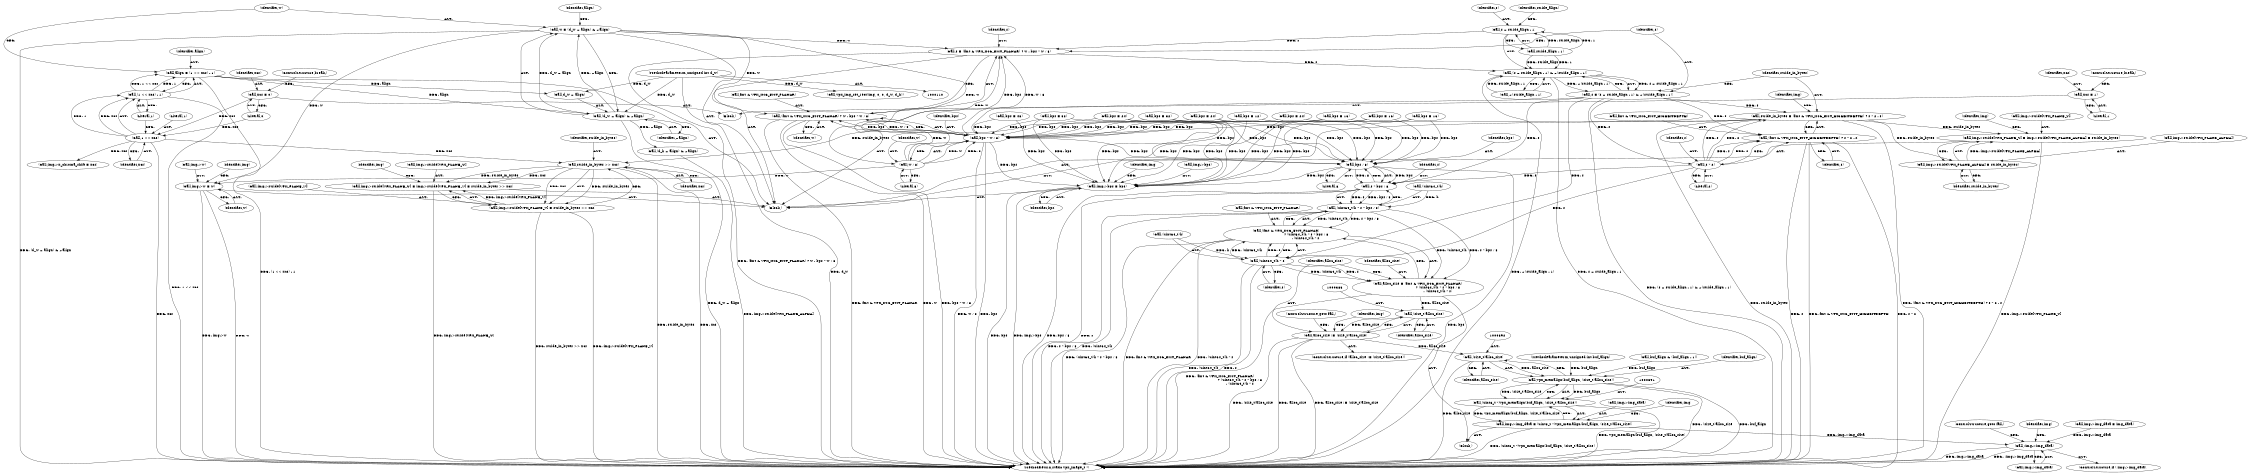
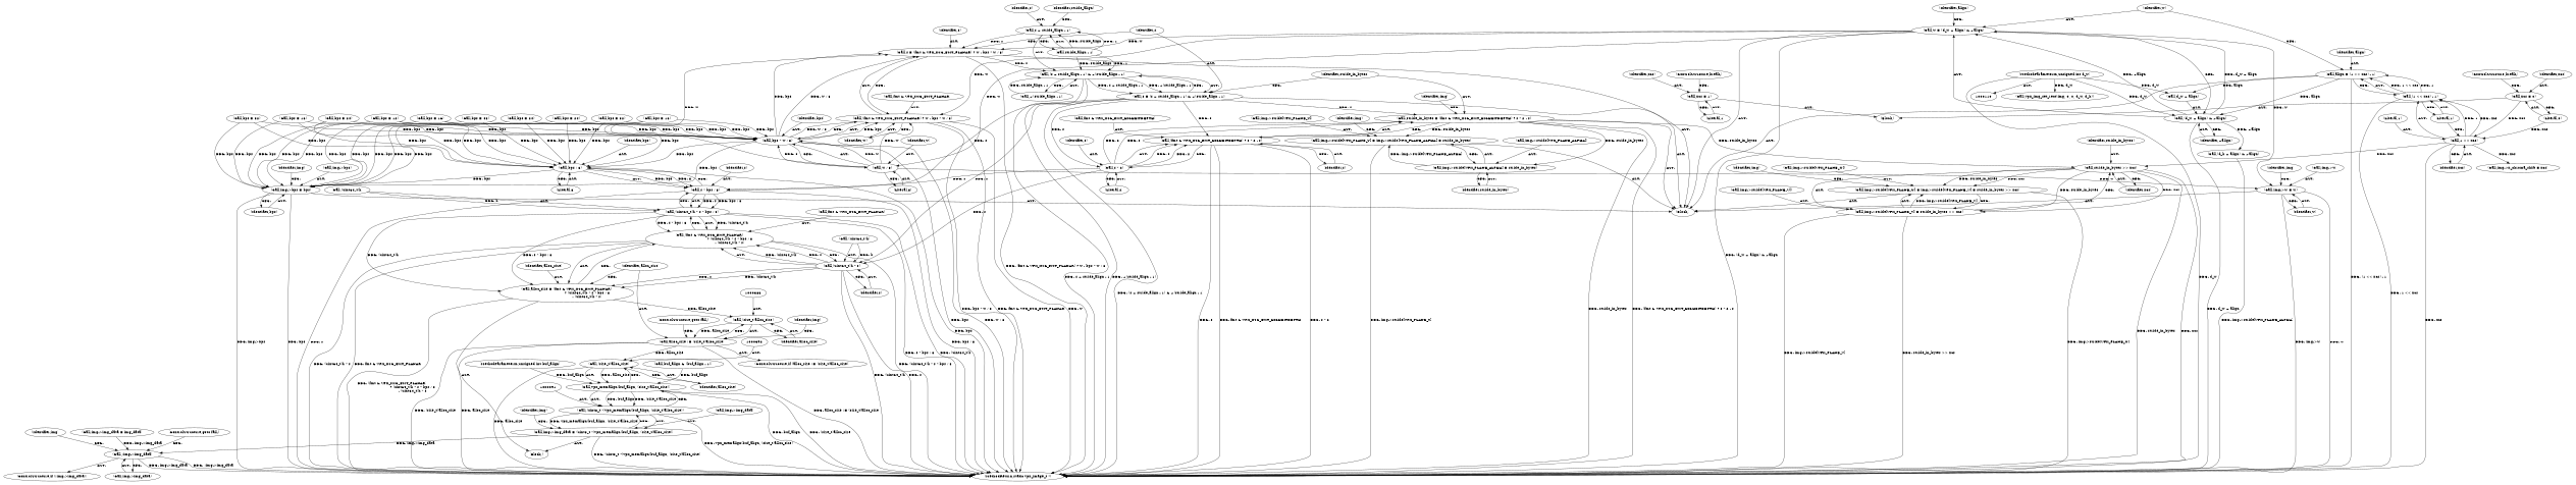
  digraph {
    n1 [label="(Call,w = (d_w + align) & ~align)"]
    n2 [label="(Call,(d_w + align) & ~align)"]
    n3 [label="(Call,s = (fmt & VPX_IMG_FMT_PLANAR) ? w : bps * w / 8)"]
    n4 [label="(Call,(fmt & VPX_IMG_FMT_PLANAR) ? w : bps * w / 8)"]
    n5 [label="(Call,w / 8)"]
    n6 [label="(Call,img->w = w)"]
    n7 [label="(Block,)"]
    n8 [label="(MethodReturn,static vpx_image_t *)"]
    n9 [label="(Identifier,~align)"]
    n10 [label="(Call,(d_h + align) & ~align)"]
    n11 [label="(Call,(s + stride_align - 1) & ~(stride_align - 1))"]
    n12 [label="(Call,bps * w / 8)"]
    n13 [label="(Identifier,w)"]
    n14 [label="(Literal,8)"]
    n15 [label="(Identifier,w)"]
    n16 [label="(MethodParameterIn,unsigned int d_w)"]
    n17 [label="(Call,vpx_img_set_rect(img, 0, 0, d_w, d_h))"]
    n18 [label="(Call,d_w + align)"]
    1000110
    n20 [label="(Call,align = (1 << xcs) - 1)"]
    n21 [label="(Call,(1 << xcs) - 1)"]
    n22 [label="(Literal,1)"]
    n23 [label="(Call,1 << xcs)"]
    n24 [label="(Call,stride_in_bytes >> xcs)"]
    n25 [label="(Identifier,xcs)"]
    n26 [label="(Call,img->x_chroma_shift = xcs)"]
    n27 [label="(Call,img->stride[VPX_PLANE_U] = img->stride[VPX_PLANE_V] = stride_in_bytes >> xcs)"]
    n28 [label="(Call,img->stride[VPX_PLANE_V] = stride_in_bytes >> xcs)"]
    n29 [label="(Identifier,xcs)"]
    n30 [label="(Call,xcs = 0)"]
    n31 [label="(Literal,0)"]
    n32 [label="(Block,)"]
    n33 [label="(Call,xcs = 1)"]
    n34 [label="(Literal,1)"]
    n35 [label="(Call,s = (s + stride_align - 1) & ~(stride_align - 1))"]
    n36 [label="(Call,~(stride_align - 1))"]
    n37 [label="(Call,s + stride_align - 1)"]
    n38 [label="(Call,stride_align - 1)"]
    n39 [label="(Call,stride_in_bytes = (fmt & VPX_IMG_FMT_HIGHBITDEPTH) ? s * 2 : s)"]
    n40 [label="(Call,s * 2)"]
    n41 [label="(Call,(fmt & VPX_IMG_FMT_HIGHBITDEPTH) ? s * 2 : s)"]
    n42 [label="(Call,s * bps / 8)"]
    n43 [label="(Call,(uint64_t)h * s)"]
    n44 [label="(Call,img->stride[VPX_PLANE_Y] = img->stride[VPX_PLANE_ALPHA] = stride_in_bytes)"]
    n45 [label="(Call,img->stride[VPX_PLANE_ALPHA] = stride_in_bytes)"]
    n46 [label="(Literal,2)"]
    n47 [label="(Identifier,s)"]
    n48 [label="(Call,(uint64_t)h * s * bps / 8)"]
    n49 [label="(Call,bps / 8)"]
    n50 [label="(Call,alloc_size = (fmt & VPX_IMG_FMT_PLANAR)\n                                    ? (uint64_t)h * s * bps / 8\n                                    : (uint64_t)h * s)"]
    n51 [label="(Call,(fmt & VPX_IMG_FMT_PLANAR)\n                                    ? (uint64_t)h * s * bps / 8\n                                    : (uint64_t)h * s)"]
    n52 [label="(Identifier,s)"]
    n53 [label="(Identifier,stride_in_bytes)"]
    n54 [label="(Call,img->bps = bps)"]
    n55 [label="(Literal,8)"]
    n56 [label="(Call,(size_t)alloc_size)"]
    n57 [label="(Block,)"]
    n58 [label="(Call,alloc_size != (size_t)alloc_size)"]
    n59 [label="(Identifier,alloc_size)"]
    n60 [label="(Call,(size_t)alloc_size)"]
    n61 [label="(ControlStructure,if (alloc_size != (size_t)alloc_size))"]
    n62 [label="(Call,vpx_memalign(buf_align, (size_t)alloc_size))"]
    n63 [label="(Identifier,alloc_size)"]
    n64 [label="(Call,(uint8_t *)vpx_memalign(buf_align, (size_t)alloc_size))"]
    n65 [label="(Call,img->img_data = (uint8_t *)vpx_memalign(buf_align, (size_t)alloc_size))"]
    n66 [label="(Call,!img->img_data)"]
    n67 [label="(ControlStructure,if (!img->img_data))"]
    n68 [label="(Call,img->img_data)"]
    n69 [label="(Identifier,bps)"]
    n70 [label="(Call,bps = 24)"]
    n71 [label="(Literal,1)"]
    n72 [label="(Call,bps = 16)"]
    n73 [label="(Call,fmt & VPX_IMG_FMT_PLANAR)"]
    n74 [label="(Call,img->w)"]
    n75 [label="(MethodParameterIn,unsigned int buf_align)"]
    n76 [label="(Identifier,img)"]
    n77 [label="(ControlStructure,goto fail;)"]
    n78 [label="(Identifier,img)"]
    n79 [label="(Identifier,align)"]
    n80 [label="(ControlStructure,break;)"]
    n81 [label="(Identifier,s)"]
    n82 [label="(Call,buf_align & (buf_align - 1))"]
    n83 [label="(Call,fmt & VPX_IMG_FMT_PLANAR)"]
    n84 [label="(Call,bps = 16)"]
    n85 [label="(Call,bps = 16)"]
    n86 [label="(Call,bps = 48)"]
    n87 [label="(Identifier,img)"]
    n88 [label="(Identifier,xcs)"]
    n89 [label="(Call,img->stride[VPX_PLANE_V])"]
    n90 [label="(Identifier,img)"]
    n91 [label="(Call,img->img_data = img_data)"]
    n92 [label="(Call,bps = 32)"]
    n93 [label="(Identifier,bps)"]
    n94 [label="(Identifier,w)"]
    n95 [label="(Call,(uint64_t)h)"]
    n96 [label="(Identifier,s)"]
    n97 [label="(ControlStructure,break;)"]
    n98 [label="(Identifier,stride_align)"]
    n99 [label="(Call,img->bps)"]
    n100 [label="(Call,img->stride[VPX_PLANE_Y])"]
    n101 [label="(Identifier,s)"]
    n102 [label="(Call,(uint64_t)h)"]
    n103 [label="(Call,bps = 24)"]
    n104 [label="(Call,bps = 32)"]
    n105 [label="(Call,bps = 24)"]
    n106 [label="(Identifier,s)"]
    n107 [label="(Call,img->stride[VPX_PLANE_U])"]
    n108 [label="(Identifier,bps)"]
-   n109 [label="(Identifier,buf_align)"]
    n110 [label="(Call,bps = 12)"]
    n111 [label="(Identifier,stride_in_bytes)"]
    n112 [label="(Identifier,alloc_size)"]
    n113 [label="(Call,img->img_data)"]
    n114 [label="(Identifier,stride_in_bytes)"]
    n115 [label="(Identifier,alloc_size)"]
    n116 [label="(Identifier,img)"]
    n117 [label="(Call,img->stride[VPX_PLANE_ALPHA])"]
    n118 [label="(Identifier,xcs)"]
    n119 [label="(ControlStructure,goto fail;)"]
    n120 [label="(Identifier,img)"]
    n121 [label="(Identifier,w)"]
    n122 [label="(Identifier,s)"]
    n123 [label="(Identifier,img)"]
    n124 [label="(Call,fmt & VPX_IMG_FMT_HIGHBITDEPTH)"]
    n125 [label="(Identifier,align)"]
    n126 [label="(Identifier,img)"]
    1000383
    n128 [label=1000392]
    1000391
    n1 -> n2 [label="CFG: "]
    n1 -> n3 [label="DDG: w"]
    n1 -> n4 [label="DDG: w"]
    n1 -> n5 [label="DDG: w"]
    n1 -> n6 [label="DDG: w"]
    n1 -> n7 [label="AST: "]
    n1 -> n8 [label="DDG: (d_w + align) & ~align"]
    n2 -> n1 [label="AST: "]
    n2 -> n1 [label="DDG: d_w + align"]
    n2 -> n1 [label="DDG: ~align"]
    n2 -> n8 [label="DDG: d_w + align"]
    n2 -> n9 [label="CFG: "]
    n2 -> n10 [label="DDG: ~align"]
    n3 -> n4 [label="CFG: "]
    n3 -> n7 [label="AST: "]
    n3 -> n8 [label="DDG: (fmt & VPX_IMG_FMT_PLANAR) ? w : bps * w / 8"]
    n3 -> n11 [label="DDG: s"]
    n4 -> n3 [label="AST: "]
    n4 -> n8 [label="DDG: bps * w / 8"]
    n4 -> n8 [label="DDG: fmt & VPX_IMG_FMT_PLANAR"]
    n4 -> n8 [label="DDG: w"]
    n4 -> n12 [label="CFG: "]
    n4 -> n13 [label="CFG: "]
    n5 -> n3 [label="DDG: w"]
    n5 -> n4 [label="DDG: w"]
    n5 -> n6 [label="DDG: w"]
    n5 -> n12 [label="AST: "]
    n5 -> n12 [label="DDG: w"]
    n5 -> n12 [label="DDG: 8"]
    n5 -> n14 [label="CFG: "]
    n6 -> n7 [label="AST: "]
    n6 -> n8 [label="DDG: w"]
    n6 -> n8 [label="DDG: img->w"]
    n6 -> n15 [label="CFG: "]
    n9 -> n2 [label="AST: "]
    n10 -> n8 [label="DDG: img->stride[VPX_PLANE_ALPHA]"]
    n11 -> n8 [label="DDG: ~(stride_align - 1)"]
    n11 -> n8 [label="DDG: s + stride_align - 1"]
    n11 -> n35 [label="AST: "]
    n11 -> n35 [label="DDG: s + stride_align - 1"]
    n11 -> n35 [label="DDG: ~(stride_align - 1)"]
    n11 -> n36 [label="CFG: "]
    n12 -> n3 [label="DDG: bps"]
    n12 -> n3 [label="DDG: w / 8"]
    n12 -> n4 [label="AST: "]
    n12 -> n4 [label="DDG: bps"]
    n12 -> n4 [label="DDG: w / 8"]
    n12 -> n5 [label="CFG: "]
    n12 -> n8 [label="DDG: w / 8"]
    n12 -> n8 [label="DDG: bps"]
    n12 -> n49 [label="DDG: bps"]
    n12 -> n54 [label="DDG: bps"]
    n13 -> n4 [label="AST: "]
    n14 -> n5 [label="AST: "]
    n15 -> n6 [label="AST: "]
    n16 -> n2 [label="DDG: d_w"]
    n16 -> n8 [label="DDG: d_w"]
    n16 -> n17 [label="DDG: d_w"]
    n16 -> n18 [label="DDG: d_w"]
    n16 -> 1000110 [label="AST: "]
    n18 -> n2 [label="AST: "]
    n20 -> n2 [label="DDG: align"]
    n20 -> n7 [label="AST: "]
    n20 -> n8 [label="DDG: (1 << xcs) - 1"]
    n20 -> n18 [label="DDG: align"]
    n20 -> n21 [label="CFG: "]
    n21 -> n8 [label="DDG: 1 << xcs"]
    n21 -> n20 [label="AST: "]
    n21 -> n20 [label="DDG: 1 << xcs"]
    n21 -> n20 [label="DDG: 1"]
    n21 -> n22 [label="CFG: "]
    n22 -> n21 [label="AST: "]
    n22 -> n23 [label="CFG: "]
    n23 -> n8 [label="DDG: xcs"]
    n23 -> n21 [label="AST: "]
    n23 -> n21 [label="DDG: 1"]
    n23 -> n21 [label="DDG: xcs"]
    n23 -> n24 [label="DDG: xcs"]
    n23 -> n25 [label="CFG: "]
    n23 -> n26 [label="DDG: xcs"]
    n24 -> n8 [label="DDG: stride_in_bytes"]
    n24 -> n8 [label="DDG: xcs"]
    n24 -> n27 [label="DDG: stride_in_bytes"]
    n24 -> n27 [label="DDG: xcs"]
    n24 -> n28 [label="AST: "]
    n24 -> n28 [label="DDG: stride_in_bytes"]
    n24 -> n28 [label="DDG: xcs"]
    n24 -> n29 [label="CFG: "]
    n25 -> n23 [label="AST: "]
    n27 -> n7 [label="AST: "]
    n27 -> n8 [label="DDG: img->stride[VPX_PLANE_U]"]
    n27 -> n28 [label="CFG: "]
    n28 -> n8 [label="DDG: img->stride[VPX_PLANE_V]"]
    n28 -> n8 [label="DDG: stride_in_bytes >> xcs"]
    n28 -> n24 [label="CFG: "]
    n28 -> n27 [label="AST: "]
    n28 -> n27 [label="DDG: img->stride[VPX_PLANE_V]"]
    n29 -> n24 [label="AST: "]
    n30 -> n23 [label="DDG: xcs"]
    n30 -> n31 [label="CFG: "]
    n30 -> n32 [label="AST: "]
    n31 -> n23 [label="DDG: xcs"]
    n31 -> n30 [label="AST: "]
    n33 -> n32 [label="AST: "]
    n33 -> n34 [label="CFG: "]
    n34 -> n33 [label="AST: "]
    n35 -> n7 [label="AST: "]
    n35 -> n8 [label="DDG: (s + stride_align - 1) & ~(stride_align - 1)"]
    n35 -> n11 [label="CFG: "]
    n35 -> n39 [label="DDG: s"]
    n35 -> n40 [label="DDG: s"]
    n35 -> n41 [label="DDG: s"]
    n35 -> n42 [label="DDG: s"]
    n35 -> n43 [label="DDG: s"]
    n36 -> n11 [label="AST: "]
    n36 -> n11 [label="DDG: stride_align - 1"]
    n37 -> n3 [label="DDG: s"]
    n37 -> n11 [label="AST: "]
    n37 -> n38 [label="CFG: "]
    n38 -> n11 [label="DDG: stride_align"]
    n38 -> n11 [label="DDG: 1"]
    n38 -> n37 [label="AST: "]
    n38 -> n37 [label="DDG: stride_align"]
    n38 -> n37 [label="DDG: 1"]
    n39 -> n7 [label="AST: "]
    n39 -> n8 [label="DDG: stride_in_bytes"]
    n39 -> n8 [label="DDG: (fmt & VPX_IMG_FMT_HIGHBITDEPTH) ? s * 2 : s"]
    n39 -> n24 [label="DDG: stride_in_bytes"]
    n39 -> n41 [label="CFG: "]
    n39 -> n44 [label="DDG: stride_in_bytes"]
    n39 -> n45 [label="DDG: stride_in_bytes"]
    n40 -> n39 [label="DDG: s"]
    n40 -> n39 [label="DDG: 2"]
    n40 -> n41 [label="AST: "]
    n40 -> n41 [label="DDG: s"]
    n40 -> n41 [label="DDG: 2"]
    n40 -> n42 [label="DDG: s"]
    n40 -> n43 [label="DDG: s"]
    n40 -> n46 [label="CFG: "]
    n41 -> n8 [label="DDG: s"]
    n41 -> n8 [label="DDG: fmt & VPX_IMG_FMT_HIGHBITDEPTH"]
    n41 -> n8 [label="DDG: s * 2"]
    n41 -> n39 [label="AST: "]
    n41 -> n40 [label="CFG: "]
    n41 -> n47 [label="CFG: "]
    n42 -> n8 [label="DDG: s"]
    n42 -> n8 [label="DDG: bps / 8"]
    n42 -> n48 [label="AST: "]
    n42 -> n48 [label="DDG: s"]
    n42 -> n48 [label="DDG: bps / 8"]
    n42 -> n49 [label="CFG: "]
    n43 -> n8 [label="DDG: (uint64_t)h"]
    n43 -> n8 [label="DDG: s"]
    n43 -> n50 [label="DDG: (uint64_t)h"]
    n43 -> n50 [label="DDG: s"]
    n43 -> n51 [label="AST: "]
    n43 -> n51 [label="DDG: (uint64_t)h"]
    n43 -> n51 [label="DDG: s"]
    n43 -> n52 [label="CFG: "]
    n44 -> n7 [label="AST: "]
    n44 -> n8 [label="DDG: img->stride[VPX_PLANE_Y]"]
    n44 -> n45 [label="CFG: "]
    n45 -> n44 [label="AST: "]
    n45 -> n44 [label="DDG: img->stride[VPX_PLANE_ALPHA]"]
    n45 -> n53 [label="CFG: "]
    n46 -> n40 [label="AST: "]
    n47 -> n41 [label="AST: "]
    n48 -> n8 [label="DDG: s * bps / 8"]
    n48 -> n8 [label="DDG: (uint64_t)h"]
    n48 -> n42 [label="CFG: "]
    n48 -> n50 [label="DDG: (uint64_t)h"]
    n48 -> n50 [label="DDG: s * bps / 8"]
    n48 -> n51 [label="AST: "]
    n48 -> n51 [label="DDG: (uint64_t)h"]
    n48 -> n51 [label="DDG: s * bps / 8"]
    n49 -> n8 [label="DDG: bps"]
    n49 -> n42 [label="AST: "]
    n49 -> n42 [label="DDG: bps"]
    n49 -> n42 [label="DDG: 8"]
    n49 -> n54 [label="DDG: bps"]
    n49 -> n55 [label="CFG: "]
    n50 -> n8 [label="DDG: (fmt & VPX_IMG_FMT_PLANAR)\n                                    ? (uint64_t)h * s * bps / 8\n                                    : (uint64_t)h * s"]
    n50 -> n51 [label="CFG: "]
    n50 -> n56 [label="DDG: alloc_size"]
    n50 -> n57 [label="AST: "]
    n51 -> n8 [label="DDG: (uint64_t)h * s * bps / 8"]
    n51 -> n8 [label="DDG: fmt & VPX_IMG_FMT_PLANAR"]
    n51 -> n8 [label="DDG: (uint64_t)h * s"]
    n51 -> n43 [label="CFG: "]
    n51 -> n48 [label="CFG: "]
    n51 -> n50 [label="AST: "]
    n52 -> n43 [label="AST: "]
    n53 -> n45 [label="AST: "]
    n54 -> n7 [label="AST: "]
    n54 -> n8 [label="DDG: bps"]
    n54 -> n8 [label="DDG: img->bps"]
    n54 -> n69 [label="CFG: "]
    n55 -> n49 [label="AST: "]
    n56 -> n58 [label="AST: "]
    n56 -> n58 [label="DDG: alloc_size"]
    n56 -> n59 [label="CFG: "]
    n58 -> n8 [label="DDG: alloc_size != (size_t)alloc_size"]
    n58 -> n8 [label="DDG: (size_t)alloc_size"]
    n58 -> n8 [label="DDG: alloc_size"]
    n58 -> n56 [label="CFG: "]
    n58 -> n60 [label="DDG: alloc_size"]
    n58 -> n61 [label="AST: "]
    n59 -> n56 [label="AST: "]
    n60 -> n8 [label="DDG: alloc_size"]
    n60 -> n62 [label="AST: "]
    n60 -> n62 [label="DDG: alloc_size"]
    n60 -> n63 [label="CFG: "]
    n62 -> n8 [label="DDG: (size_t)alloc_size"]
    n62 -> n8 [label="DDG: buf_align"]
    n62 -> n60 [label="CFG: "]
    n62 -> n64 [label="AST: "]
    n62 -> n64 [label="DDG: buf_align"]
    n62 -> n64 [label="DDG: (size_t)alloc_size"]
    n63 -> n60 [label="AST: "]
    n64 -> n8 [label="DDG: vpx_memalign(buf_align, (size_t)alloc_size)"]
    n64 -> n62 [label="CFG: "]
    n64 -> n65 [label="AST: "]
    n64 -> n65 [label="DDG: vpx_memalign(buf_align, (size_t)alloc_size)"]
    n65 -> n8 [label="DDG: (uint8_t *)vpx_memalign(buf_align, (size_t)alloc_size)"]
    n65 -> n57 [label="AST: "]
    n65 -> n64 [label="CFG: "]
    n65 -> n66 [label="DDG: img->img_data"]
    n66 -> n8 [label="DDG: img->img_data"]
    n66 -> n8 [label="DDG: !img->img_data"]
    n66 -> n67 [label="AST: "]
    n66 -> n68 [label="CFG: "]
    n68 -> n66 [label="AST: "]
    n69 -> n54 [label="AST: "]
    n70 -> n12 [label="DDG: bps"]
    n70 -> n49 [label="DDG: bps"]
    n70 -> n54 [label="DDG: bps"]
    n71 -> n23 [label="AST: "]
    n72 -> n12 [label="DDG: bps"]
    n72 -> n49 [label="DDG: bps"]
    n72 -> n54 [label="DDG: bps"]
    n73 -> n4 [label="AST: "]
    n74 -> n6 [label="AST: "]
    n75 -> n62 [label="DDG: buf_align"]
    n76 -> n39 [label="CFG: "]
    n77 -> n66 [label="CFG: "]
    n78 -> n66 [label="CFG: "]
    n79 -> n20 [label="AST: "]
    n80 -> n33 [label="CFG: "]
    n81 -> n42 [label="AST: "]
    n82 -> n62 [label="DDG: buf_align"]
    n83 -> n51 [label="AST: "]
    n84 -> n12 [label="DDG: bps"]
    n84 -> n49 [label="DDG: bps"]
    n84 -> n54 [label="DDG: bps"]
    n85 -> n12 [label="DDG: bps"]
    n85 -> n49 [label="DDG: bps"]
    n85 -> n54 [label="DDG: bps"]
    n86 -> n12 [label="DDG: bps"]
+   n86 -> n49 [label="DDG: bps"]
    n86 -> n54 [label="DDG: bps"]
    n87 -> n44 [label="CFG: "]
    n88 -> n30 [label="AST: "]
    n89 -> n28 [label="AST: "]
    n90 -> n54 [label="CFG: "]
    n91 -> n66 [label="DDG: img->img_data"]
    n92 -> n12 [label="DDG: bps"]
    n92 -> n49 [label="DDG: bps"]
    n92 -> n54 [label="DDG: bps"]
    n93 -> n12 [label="AST: "]
    n94 -> n5 [label="AST: "]
    n95 -> n48 [label="AST: "]
    n95 -> n48 [label="DDG: h"]
    n96 -> n3 [label="CFG: "]
    n96 -> n35 [label="AST: "]
    n97 -> n30 [label="CFG: "]
    n98 -> n37 [label="CFG: "]
    n99 -> n54 [label="AST: "]
    n100 -> n44 [label="AST: "]
    n101 -> n40 [label="AST: "]
    n102 -> n43 [label="AST: "]
    n102 -> n43 [label="DDG: h"]
    n103 -> n12 [label="DDG: bps"]
    n103 -> n49 [label="DDG: bps"]
    n103 -> n54 [label="DDG: bps"]
    n104 -> n12 [label="DDG: bps"]
    n104 -> n49 [label="DDG: bps"]
    n104 -> n54 [label="DDG: bps"]
    n105 -> n12 [label="DDG: bps"]
    n105 -> n49 [label="DDG: bps"]
    n105 -> n54 [label="DDG: bps"]
    n106 -> n3 [label="AST: "]
    n107 -> n27 [label="AST: "]
    n108 -> n49 [label="AST: "]
-   n109 -> n62 [label="AST: "]
    n110 -> n12 [label="DDG: bps"]
    n110 -> n49 [label="DDG: bps"]
    n110 -> n54 [label="DDG: bps"]
    n111 -> n35 [label="CFG: "]
    n111 -> n39 [label="AST: "]
    n112 -> n50 [label="AST: "]
    n113 -> n65 [label="AST: "]
    n114 -> n24 [label="AST: "]
    n115 -> n50 [label="CFG: "]
    n115 -> n58 [label="AST: "]
    n116 -> n6 [label="CFG: "]
    n117 -> n45 [label="AST: "]
    n118 -> n33 [label="AST: "]
    n119 -> n58 [label="CFG: "]
    n120 -> n65 [label="CFG: "]
    n121 -> n1 [label="AST: "]
    n121 -> n20 [label="CFG: "]
    n122 -> n37 [label="AST: "]
    n123 -> n27 [label="CFG: "]
    n124 -> n41 [label="AST: "]
    n125 -> n1 [label="CFG: "]
    n126 -> n58 [label="CFG: "]
    1000383 -> n56 [label="AST: "]
    n128 -> n60 [label="AST: "]
    1000391 -> n64 [label="AST: "]
  }
